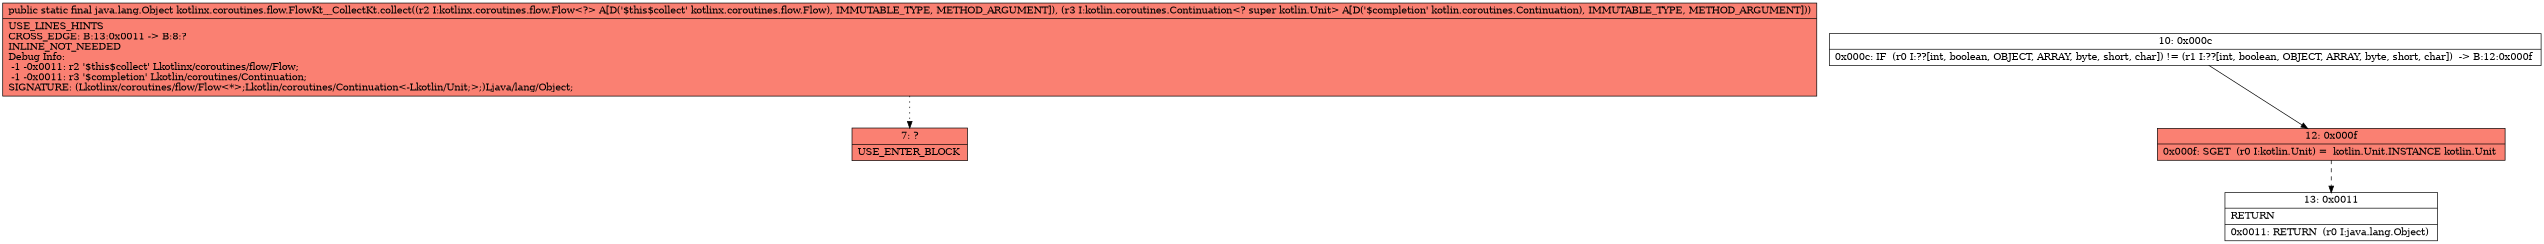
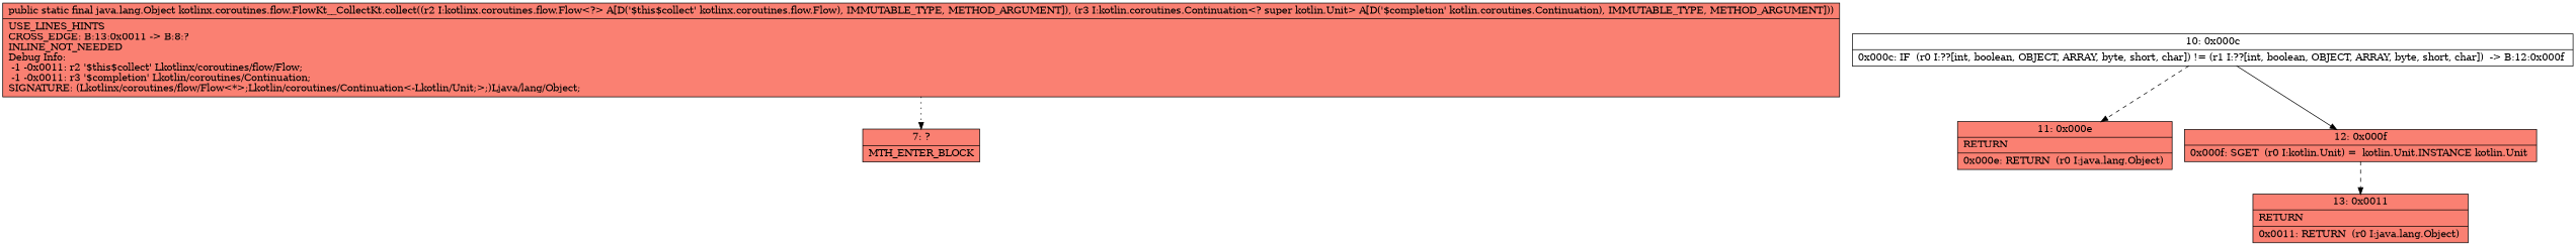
  digraph {
    node [fillcolor=salmon shape=record style=filled]
    edge [style=dashed]
-   n1 [label="{7\:\ ?|USE_ENTER_BLOCK\l}"]
+   n1 [label="{7\:\ ?|MTH_ENTER_BLOCK\l}"]
    n2 [fillcolor=white label="{10\:\ 0x000c|0x000c: IF  (r0 I:??[int, boolean, OBJECT, ARRAY, byte, short, char]) != (r1 I:??[int, boolean, OBJECT, ARRAY, byte, short, char])  \-\> B:12:0x000f \l}"]
+   n3 [label="{11\:\ 0x000e|RETURN\l|0x000e: RETURN  (r0 I:java.lang.Object) \l}"]
    n4 [label="{12\:\ 0x000f|0x000f: SGET  (r0 I:kotlin.Unit) =  kotlin.Unit.INSTANCE kotlin.Unit \l}"]
-   n5 [fillcolor=white label="{13\:\ 0x0011|RETURN\l|0x0011: RETURN  (r0 I:java.lang.Object) \l}"]
+   n5 [label="{13\:\ 0x0011|RETURN\l|0x0011: RETURN  (r0 I:java.lang.Object) \l}"]
    n6 [label="{public static final java.lang.Object kotlinx.coroutines.flow.FlowKt__CollectKt.collect((r2 I:kotlinx.coroutines.flow.Flow\<?\> A[D('$this$collect' kotlinx.coroutines.flow.Flow), IMMUTABLE_TYPE, METHOD_ARGUMENT]), (r3 I:kotlin.coroutines.Continuation\<? super kotlin.Unit\> A[D('$completion' kotlin.coroutines.Continuation), IMMUTABLE_TYPE, METHOD_ARGUMENT]))  | USE_LINES_HINTS\lCROSS_EDGE: B:13:0x0011 \-\> B:8:?\lINLINE_NOT_NEEDED\lDebug Info:\l  \-1 \-0x0011: r2 '$this$collect' Lkotlinx\/coroutines\/flow\/Flow;\l  \-1 \-0x0011: r3 '$completion' Lkotlin\/coroutines\/Continuation;\lSIGNATURE: (Lkotlinx\/coroutines\/flow\/Flow\<*\>;Lkotlin\/coroutines\/Continuation\<\-Lkotlin\/Unit;\>;)Ljava\/lang\/Object;\l}"]
+   n2 -> n3
    n2 -> n4 [style=solid]
    n4 -> n5
    n6 -> n1 [style=dotted]
  }
